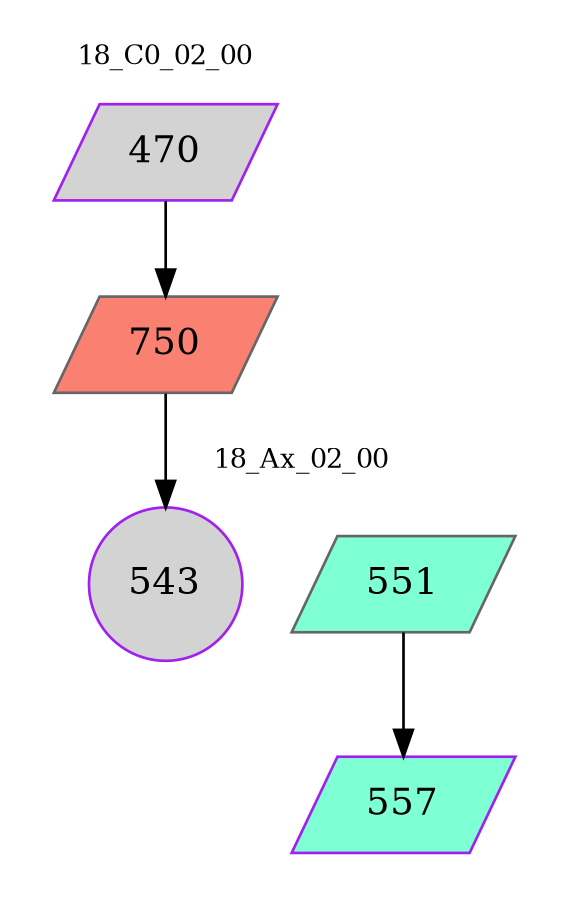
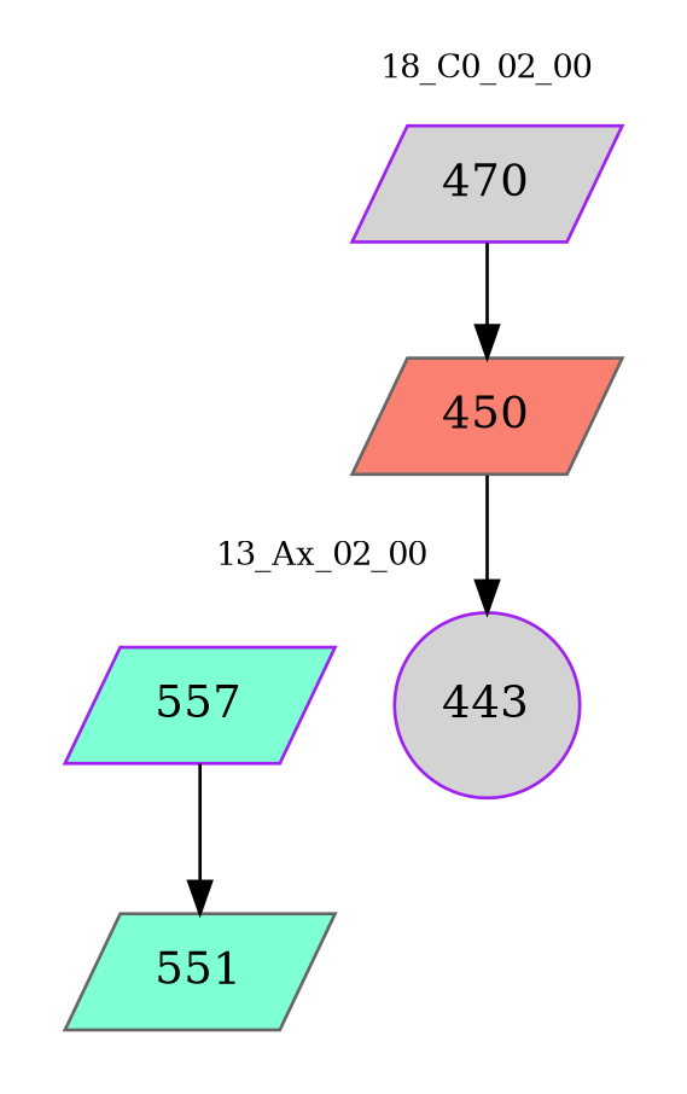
  digraph {
    node [color=purple fillcolor=aquamarine shape=parallelogram style=filled]
    edge [color=black]
    n1 [color=gray40 label=551]
-   n2 [fillcolor=lightgrey label=543 shape=circle]
+   n2 [fillcolor=lightgrey label=443 shape=circle]
    n3 [label=557]
    n4 [fillcolor=lightgrey label=470]
-   n5 [color=gray40 fillcolor=salmon label=750]
+   n5 [color=gray40 fillcolor=salmon label=450]
    subgraph cluster_1 {
      color=white
      fontsize=10
-     label="18_Ax_02_00"
+     label="13_Ax_02_00"
      n1
      n2
      n3
    }
    subgraph cluster_2 {
      color=white
      fontsize=10
      label="18_C0_02_00"
      n4
      n5
    }
-   n1 -> n3
+   n3 -> n1
    n4 -> n5
    n5 -> n2
  }
